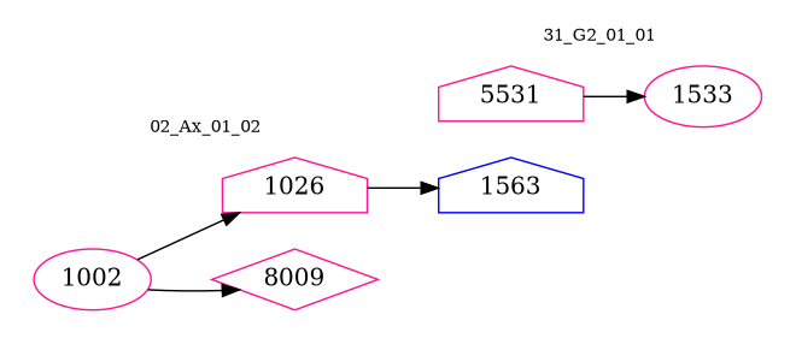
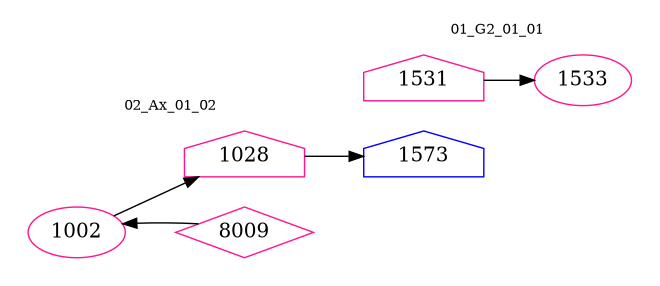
  digraph {
    rankdir=LR
    node [color=deeppink shape=house]
    edge [color=black]
    n1 [label=1002 shape=ellipse]
    n2 [label=8009 shape=diamond]
-   n3 [label=1026]
-   n4 [label=5531]
+   n3 [label=1028]
+   n4 [label=1531]
    n5 [label=1533 shape=ellipse]
-   n6 [color=blue label=1563]
+   n6 [color=blue label=1573]
    subgraph cluster_1 {
      color=white
      fontsize=10
      label="02_Ax_01_02"
      n1
      n2
      n3
    }
    subgraph cluster_2 {
      color=white
      fontsize=10
-     label="31_G2_01_01"
+     label="01_G2_01_01"
      n4
      n5
      n6
    }
-   n1 -> n2
+   n2 -> n1
    n1 -> n3
    n3 -> n6
    n4 -> n5
  }
